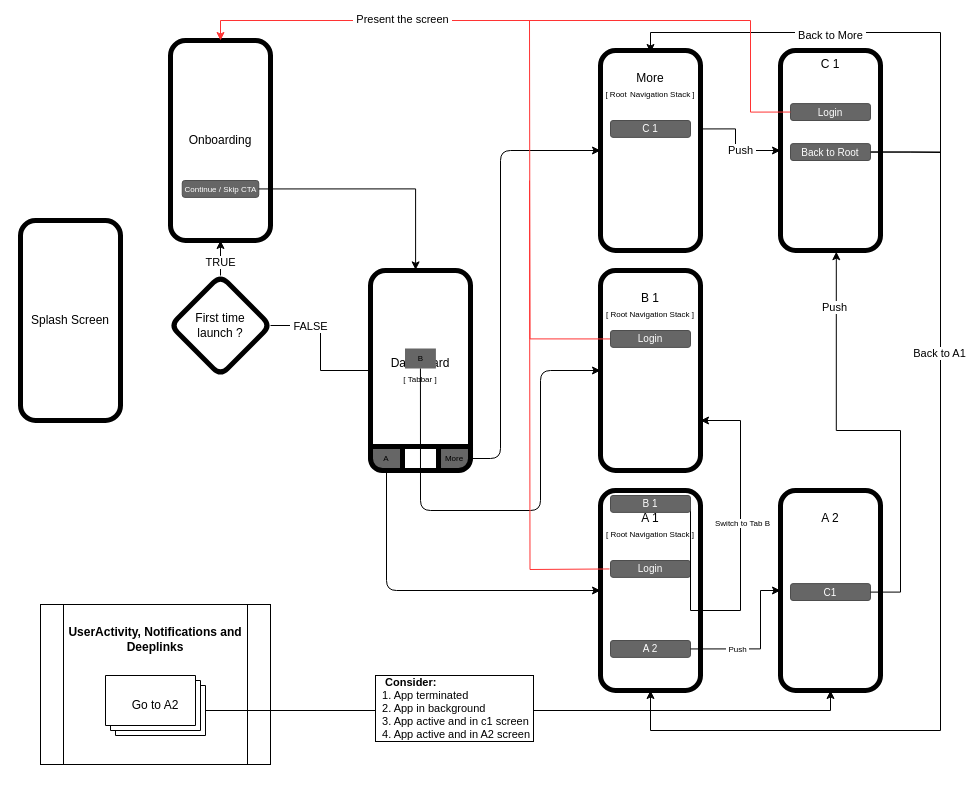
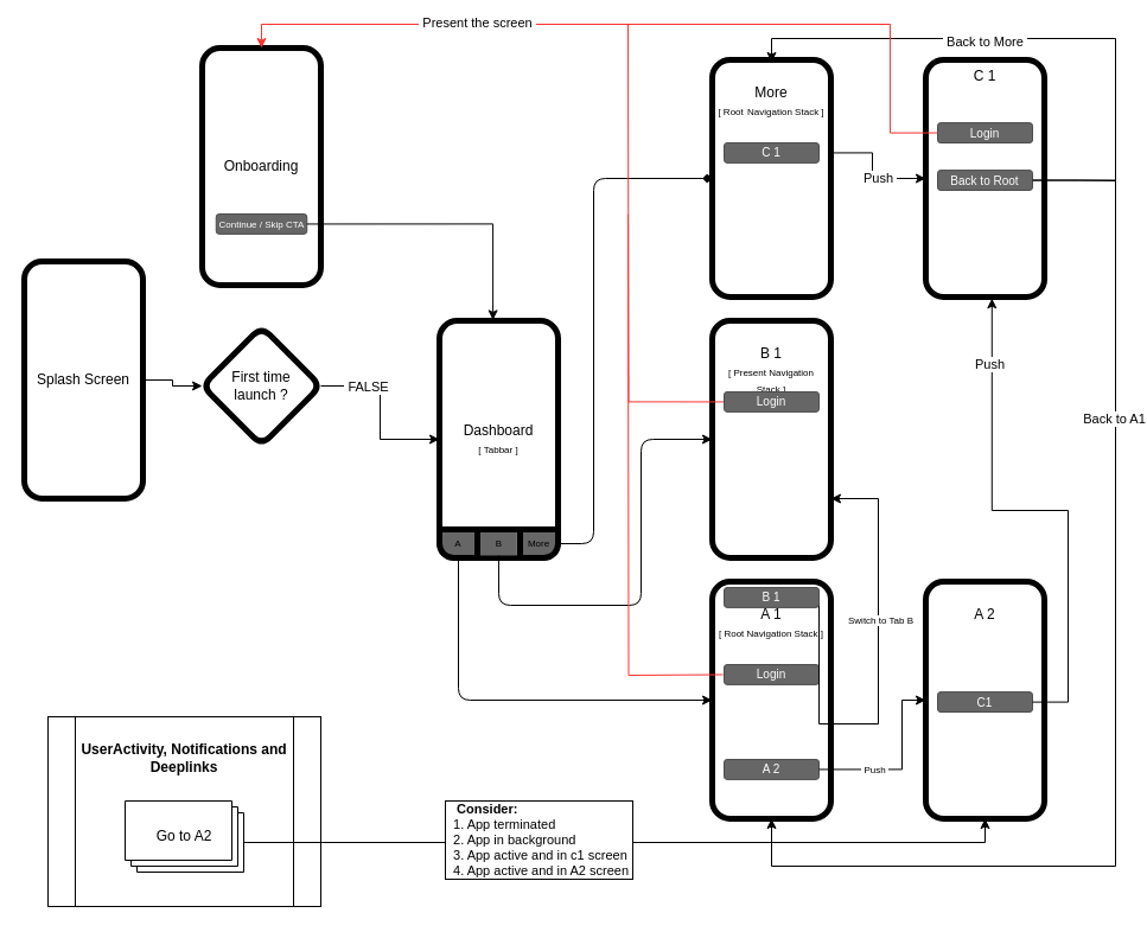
  <mxCell id="0" />
  <mxCell id="1" parent="0" />
+ <mxCell id="2" value="" style="edgeStyle=orthogonalEdgeStyle;rounded=0;orthogonalLoop=1;jettySize=auto;html=1;" parent="1" source="3" target="8" edge="1"><mxGeometry relative="1" as="geometry" /></mxCell>
  <mxCell id="3" value="Splash Screen" style="rounded=1;whiteSpace=wrap;html=1;strokeWidth=5;" parent="1" vertex="1"><mxGeometry x="20" y="220" width="100" height="200" as="geometry" /></mxCell>
- <mxCell id="4" value="" style="edgeStyle=orthogonalEdgeStyle;rounded=0;orthogonalLoop=1;jettySize=auto;html=1;entryX=0.5;entryY=1;entryDx=0;entryDy=0;" parent="1" source="8" target="17" edge="1"><mxGeometry relative="1" as="geometry" /></mxCell>
- <mxCell id="5" value="&amp;nbsp;TRUE&amp;nbsp;" style="edgeLabel;html=1;align=center;verticalAlign=middle;resizable=0;points=[];" parent="4" vertex="1" connectable="0"><mxGeometry x="-0.361" y="1" relative="1" as="geometry"><mxPoint as="offset" /></mxGeometry></mxCell>
- <mxCell id="6" value="" style="edgeStyle=orthogonalEdgeStyle;rounded=0;orthogonalLoop=1;jettySize=auto;html=1;endArrow=none;" parent="1" source="8" target="11" edge="1"><mxGeometry relative="1" as="geometry" /></mxCell>
+ <mxCell id="6" value="" style="edgeStyle=orthogonalEdgeStyle;rounded=0;orthogonalLoop=1;jettySize=auto;html=1;" parent="1" source="8" target="11" edge="1"><mxGeometry relative="1" as="geometry" /></mxCell>
  <mxCell id="7" value="&amp;nbsp;FALSE&amp;nbsp;" style="edgeLabel;html=1;align=center;verticalAlign=middle;resizable=0;points=[];" parent="6" vertex="1" connectable="0"><mxGeometry x="-0.456" relative="1" as="geometry"><mxPoint as="offset" /></mxGeometry></mxCell>
  <mxCell id="8" value="First time&lt;div&gt;launch ?&lt;/div&gt;" style="rhombus;whiteSpace=wrap;html=1;rounded=1;strokeWidth=5;" parent="1" vertex="1"><mxGeometry x="170" y="275" width="100" height="100" as="geometry" /></mxCell>
  <mxCell id="9" value="&lt;div&gt;&lt;br&gt;&lt;/div&gt;A 1&lt;div&gt;&lt;font style=&quot;font-size: 8px;&quot;&gt;[ Root Navigation Stack ]&lt;/font&gt;&lt;/div&gt;" style="whiteSpace=wrap;html=1;rounded=1;strokeWidth=5;arcSize=15;verticalAlign=top;" parent="1" vertex="1"><mxGeometry x="600" y="490" width="100" height="200" as="geometry" /></mxCell>
  <mxCell id="10" value="" style="group" parent="1" vertex="1" connectable="0"><mxGeometry x="370" y="270" width="100.01" height="200" as="geometry" /></mxCell>
  <mxCell id="11" value="Dashboard&lt;div&gt;&lt;font style=&quot;font-size: 8px;&quot;&gt;&lt;font&gt;[&lt;/font&gt;&amp;nbsp;&lt;font&gt;Tabbar&amp;nbsp;&lt;/font&gt;]&lt;/font&gt;&lt;/div&gt;" style="whiteSpace=wrap;html=1;rounded=1;strokeWidth=5;arcSize=15;" parent="10" vertex="1"><mxGeometry x="1.137e-13" width="100" height="200" as="geometry" /></mxCell>
  <mxCell id="12" value="&lt;span style=&quot;color: light-dark(rgb(0, 0, 0), rgb(255, 255, 255));&quot;&gt;A&lt;/span&gt;" style="verticalLabelPosition=middle;verticalAlign=middle;html=1;shape=mxgraph.basic.corner_round_rect;dx=6;whiteSpace=wrap;rotation=0;strokeWidth=5;direction=west;flipH=1;labelPosition=center;align=center;fontSize=8;fillColor=#666666;" parent="10" vertex="1"><mxGeometry y="176" width="32" height="24" as="geometry" /></mxCell>
  <mxCell id="13" value="&lt;span style=&quot;color: light-dark(rgb(0, 0, 0), rgb(255, 255, 255));&quot;&gt;More&lt;/span&gt;" style="verticalLabelPosition=middle;verticalAlign=middle;html=1;shape=mxgraph.basic.corner_round_rect;dx=15;whiteSpace=wrap;rotation=0;strokeWidth=5;labelPosition=center;align=center;direction=west;fontSize=8;fillColor=#666666;fontColor=light-dark(#000000,#000000);" parent="10" vertex="1"><mxGeometry x="68.01" y="176" width="32" height="24" as="geometry" /></mxCell>
- <mxCell id="14" value="&lt;span style=&quot;color: light-dark(rgb(0, 0, 0), rgb(255, 255, 255));&quot;&gt;B&lt;/span&gt;" style="text;html=1;align=center;verticalAlign=middle;whiteSpace=wrap;rounded=0;fontSize=8;fillColor=#666666;gradientColor=none;strokeColor=none;fontColor=light-dark(#000000,#000000);" parent="10" vertex="1"><mxGeometry x="34.5" y="78" width="30.9" height="20" as="geometry" /></mxCell>
+ <mxCell id="14" value="&lt;span style=&quot;color: light-dark(rgb(0, 0, 0), rgb(255, 255, 255));&quot;&gt;B&lt;/span&gt;" style="text;html=1;align=center;verticalAlign=middle;whiteSpace=wrap;rounded=0;fontSize=8;fillColor=#666666;gradientColor=none;strokeColor=none;fontColor=light-dark(#000000,#000000);" parent="10" vertex="1"><mxGeometry x="34.5" y="178" width="30.9" height="20" as="geometry" /></mxCell>
  <mxCell id="15" value="" style="endArrow=none;html=1;rounded=0;entryX=1.09;entryY=-0.039;entryDx=0;entryDy=0;entryPerimeter=0;strokeWidth=5;exitX=1.054;exitY=0.991;exitDx=0;exitDy=0;exitPerimeter=0;" parent="10" edge="1"><mxGeometry width="50" height="50" relative="1" as="geometry"><mxPoint x="34.098" y="175.996" as="sourcePoint" /><mxPoint x="65.9" y="176" as="targetPoint" /></mxGeometry></mxCell>
  <mxCell id="16" value="" style="group" parent="1" vertex="1" connectable="0"><mxGeometry x="170" y="40" width="116.5" height="200" as="geometry" /></mxCell>
  <mxCell id="17" value="Onboarding" style="whiteSpace=wrap;html=1;rounded=1;strokeWidth=5;" parent="16" vertex="1"><mxGeometry width="100" height="200" as="geometry" /></mxCell>
  <mxCell id="18" value="&lt;span style=&quot;caret-color: rgb(255, 255, 255); color: rgb(255, 255, 255); font-size: 8px;&quot;&gt;Continue / Skip CTA&lt;/span&gt;" style="rounded=1;html=1;shadow=0;dashed=0;whiteSpace=wrap;fontSize=10;fillColor=#666666;align=center;strokeColor=#4D4D4D;fontColor=#ffffff;" parent="16" vertex="1"><mxGeometry x="11.75" y="140" width="76.5" height="16.88" as="geometry" /></mxCell>
  <mxCell id="19" style="edgeStyle=orthogonalEdgeStyle;rounded=0;orthogonalLoop=1;jettySize=auto;html=1;entryX=0.451;entryY=-0.003;entryDx=0;entryDy=0;entryPerimeter=0;exitX=1;exitY=0.5;exitDx=0;exitDy=0;" parent="1" source="18" target="11" edge="1"><mxGeometry relative="1" as="geometry" /></mxCell>
- <mxCell id="20" value="&lt;div&gt;&lt;br&gt;&lt;/div&gt;B 1&lt;br&gt;&lt;div&gt;&lt;font style=&quot;font-size: 8px;&quot;&gt;[ Root&amp;nbsp;&lt;/font&gt;&lt;span style=&quot;font-size: 8px;&quot;&gt;Navigation Stack&amp;nbsp;&lt;/span&gt;&lt;span style=&quot;font-size: 8px;&quot;&gt;]&lt;/span&gt;&lt;/div&gt;" style="whiteSpace=wrap;html=1;rounded=1;strokeWidth=5;arcSize=15;verticalAlign=top;" parent="1" vertex="1"><mxGeometry x="600" y="270" width="100" height="200" as="geometry" /></mxCell>
+ <mxCell id="20" value="&lt;div&gt;&lt;br&gt;&lt;/div&gt;B 1&lt;br&gt;&lt;div&gt;&lt;font style=&quot;font-size: 8px;&quot;&gt;[ Present&amp;nbsp;&lt;/font&gt;&lt;span style=&quot;font-size: 8px;&quot;&gt;Navigation Stack&amp;nbsp;&lt;/span&gt;&lt;span style=&quot;font-size: 8px;&quot;&gt;]&lt;/span&gt;&lt;/div&gt;" style="whiteSpace=wrap;html=1;rounded=1;strokeWidth=5;arcSize=15;verticalAlign=top;" parent="1" vertex="1"><mxGeometry x="600" y="270" width="100" height="200" as="geometry" /></mxCell>
  <mxCell id="21" value="" style="edgeStyle=orthogonalEdgeStyle;rounded=0;orthogonalLoop=1;jettySize=auto;html=1;exitX=1;exitY=0.5;exitDx=0;exitDy=0;" parent="1" source="31" target="32" edge="1"><mxGeometry relative="1" as="geometry" /></mxCell>
  <mxCell id="22" value="&amp;nbsp;Push&amp;nbsp;" style="edgeLabel;html=1;align=center;verticalAlign=middle;resizable=0;points=[];" parent="21" vertex="1" connectable="0"><mxGeometry x="0.272" y="1" relative="1" as="geometry"><mxPoint as="offset" /></mxGeometry></mxCell>
  <mxCell id="23" value="&lt;div&gt;&lt;br&gt;&lt;/div&gt;More&lt;div&gt;&lt;font style=&quot;font-size: 8px;&quot;&gt;[ Root&lt;/font&gt;&amp;nbsp;&lt;span style=&quot;font-size: 8px;&quot;&gt;Navigation Stack ]&lt;/span&gt;&lt;/div&gt;" style="whiteSpace=wrap;html=1;rounded=1;strokeWidth=5;arcSize=15;verticalAlign=top;" parent="1" vertex="1"><mxGeometry x="600" y="50" width="100" height="200" as="geometry" /></mxCell>
  <mxCell id="24" style="edgeStyle=orthogonalEdgeStyle;rounded=1;orthogonalLoop=1;jettySize=auto;html=1;entryX=0;entryY=0.5;entryDx=0;entryDy=0;exitX=0.5;exitY=0;exitDx=0;exitDy=0;exitPerimeter=0;curved=0;strokeColor=light-dark(#000000,#E6E6E6);" parent="1" source="12" target="9" edge="1"><mxGeometry relative="1" as="geometry"><Array as="points"><mxPoint x="386" y="590" /></Array></mxGeometry></mxCell>
  <mxCell id="25" style="edgeStyle=orthogonalEdgeStyle;rounded=1;orthogonalLoop=1;jettySize=auto;html=1;entryX=0;entryY=0.5;entryDx=0;entryDy=0;exitX=0.5;exitY=1;exitDx=0;exitDy=0;curved=0;" parent="1" source="14" target="20" edge="1"><mxGeometry relative="1" as="geometry"><Array as="points"><mxPoint x="420" y="510" /><mxPoint x="540" y="510" /><mxPoint x="540" y="370" /></Array></mxGeometry></mxCell>
- <mxCell id="26" style="edgeStyle=orthogonalEdgeStyle;rounded=1;orthogonalLoop=1;jettySize=auto;html=1;entryX=0;entryY=0.5;entryDx=0;entryDy=0;curved=0;" parent="1" source="13" target="23" edge="1"><mxGeometry relative="1" as="geometry"><Array as="points"><mxPoint x="500" y="458" /><mxPoint x="500" y="150" /></Array></mxGeometry></mxCell>
+ <mxCell id="26" style="edgeStyle=orthogonalEdgeStyle;rounded=1;orthogonalLoop=1;jettySize=auto;html=1;entryX=0;entryY=0.5;entryDx=0;entryDy=0;curved=0;endArrow=diamond;" parent="1" source="13" target="23" edge="1"><mxGeometry relative="1" as="geometry"><Array as="points"><mxPoint x="500" y="458" /><mxPoint x="500" y="150" /></Array></mxGeometry></mxCell>
  <mxCell id="27" style="edgeStyle=orthogonalEdgeStyle;rounded=0;orthogonalLoop=1;jettySize=auto;html=1;endArrow=none;startFill=0;strokeColor=#FF3333;" parent="1" edge="1"><mxGeometry relative="1" as="geometry"><mxPoint x="529" y="180" as="targetPoint" /><mxPoint x="609" y="568.458" as="sourcePoint" /></mxGeometry></mxCell>
  <mxCell id="28" value="Login" style="rounded=1;html=1;shadow=0;dashed=0;whiteSpace=wrap;fontSize=10;fillColor=#666666;align=center;strokeColor=#4D4D4D;fontColor=#ffffff;" parent="1" vertex="1"><mxGeometry x="610" y="560" width="80" height="16.88" as="geometry" /></mxCell>
  <mxCell id="29" style="edgeStyle=orthogonalEdgeStyle;rounded=0;orthogonalLoop=1;jettySize=auto;html=1;endArrow=none;startFill=0;strokeColor=#FF3333;exitX=0;exitY=0.5;exitDx=0;exitDy=0;" parent="1" edge="1" source="30"><mxGeometry relative="1" as="geometry"><mxPoint x="529" y="20" as="targetPoint" /><mxPoint x="608" y="338.45" as="sourcePoint" /></mxGeometry></mxCell>
  <mxCell id="30" value="Login" style="rounded=1;html=1;shadow=0;dashed=0;whiteSpace=wrap;fontSize=10;fillColor=#666666;align=center;strokeColor=#4D4D4D;fontColor=#ffffff;" parent="1" vertex="1"><mxGeometry x="610" y="330" width="80" height="16.88" as="geometry" /></mxCell>
  <mxCell id="31" value="C 1" style="rounded=1;html=1;shadow=0;dashed=0;whiteSpace=wrap;fontSize=10;fillColor=#666666;align=center;strokeColor=#4D4D4D;fontColor=#ffffff;" parent="1" vertex="1"><mxGeometry x="610" y="120" width="80" height="16.88" as="geometry" /></mxCell>
  <mxCell id="32" value="&lt;div&gt;C 1&lt;/div&gt;" style="whiteSpace=wrap;html=1;rounded=1;strokeWidth=5;arcSize=15;verticalAlign=top;" parent="1" vertex="1"><mxGeometry x="780" y="50" width="100" height="200" as="geometry" /></mxCell>
  <mxCell id="33" style="edgeStyle=orthogonalEdgeStyle;rounded=0;orthogonalLoop=1;jettySize=auto;html=1;entryX=1;entryY=0.75;entryDx=0;entryDy=0;exitX=1;exitY=0.5;exitDx=0;exitDy=0;" parent="1" source="35" target="20" edge="1"><mxGeometry relative="1" as="geometry"><Array as="points"><mxPoint x="690" y="610" /><mxPoint x="740" y="610" /><mxPoint x="740" y="420" /></Array></mxGeometry></mxCell>
  <mxCell id="34" value="Switch to Tab B" style="edgeLabel;html=1;align=center;verticalAlign=middle;resizable=0;points=[];fontSize=8;" parent="33" vertex="1" connectable="0"><mxGeometry x="-0.005" y="-1" relative="1" as="geometry"><mxPoint y="-52" as="offset" /></mxGeometry></mxCell>
  <mxCell id="35" value="B 1" style="rounded=1;html=1;shadow=0;dashed=0;whiteSpace=wrap;fontSize=10;fillColor=#666666;align=center;strokeColor=#4D4D4D;fontColor=#ffffff;" parent="1" vertex="1"><mxGeometry x="610" y="495" width="80" height="16.88" as="geometry" /></mxCell>
  <mxCell id="36" value="A 2" style="rounded=1;html=1;shadow=0;dashed=0;whiteSpace=wrap;fontSize=10;fillColor=#666666;align=center;strokeColor=#4D4D4D;fontColor=#ffffff;" parent="1" vertex="1"><mxGeometry x="610" y="640" width="80" height="16.88" as="geometry" /></mxCell>
  <mxCell id="37" value="&lt;div&gt;&lt;br&gt;&lt;/div&gt;A 2" style="whiteSpace=wrap;html=1;rounded=1;strokeWidth=5;arcSize=15;verticalAlign=top;" parent="1" vertex="1"><mxGeometry x="780" y="490" width="100" height="200" as="geometry" /></mxCell>
  <mxCell id="38" value="C1" style="rounded=1;html=1;shadow=0;dashed=0;whiteSpace=wrap;fontSize=10;fillColor=#666666;align=center;strokeColor=#4D4D4D;fontColor=#ffffff;" parent="1" vertex="1"><mxGeometry x="790" y="583.12" width="80" height="16.88" as="geometry" /></mxCell>
  <mxCell id="39" value="" style="edgeStyle=orthogonalEdgeStyle;rounded=0;orthogonalLoop=1;jettySize=auto;html=1;exitX=1;exitY=0.5;exitDx=0;exitDy=0;" parent="1" source="36" target="37" edge="1"><mxGeometry relative="1" as="geometry"><Array as="points"><mxPoint x="760" y="648" /><mxPoint x="760" y="590" /></Array></mxGeometry></mxCell>
  <mxCell id="40" value="&amp;nbsp;Push&amp;nbsp;" style="edgeLabel;html=1;align=center;verticalAlign=middle;resizable=0;points=[];fontSize=8;" parent="39" vertex="1" connectable="0"><mxGeometry x="-0.382" y="-1" relative="1" as="geometry"><mxPoint y="-1" as="offset" /></mxGeometry></mxCell>
  <mxCell id="41" style="edgeStyle=orthogonalEdgeStyle;rounded=0;orthogonalLoop=1;jettySize=auto;html=1;entryX=0.558;entryY=1.006;entryDx=0;entryDy=0;entryPerimeter=0;" parent="1" source="38" target="32" edge="1"><mxGeometry relative="1" as="geometry"><Array as="points"><mxPoint x="900" y="592" /><mxPoint x="900" y="430" /><mxPoint x="836" y="430" /></Array></mxGeometry></mxCell>
  <mxCell id="42" value="&amp;nbsp;Push&amp;nbsp;" style="edgeLabel;html=1;align=center;verticalAlign=middle;resizable=0;points=[];" parent="41" vertex="1" connectable="0"><mxGeometry x="0.745" y="2" relative="1" as="geometry"><mxPoint as="offset" /></mxGeometry></mxCell>
  <mxCell id="43" style="edgeStyle=orthogonalEdgeStyle;rounded=0;orthogonalLoop=1;jettySize=auto;html=1;entryX=0.5;entryY=1;entryDx=0;entryDy=0;fontColor=light-dark(default, #f5ec00);strokeColor=light-dark(#000000,#006666);" parent="1" source="45" target="9" edge="1"><mxGeometry relative="1" as="geometry"><Array as="points"><mxPoint x="940" y="152" /><mxPoint x="940" y="730" /><mxPoint x="650" y="730" /></Array></mxGeometry></mxCell>
  <mxCell id="44" value="Back to A1" style="edgeLabel;html=1;align=center;verticalAlign=middle;resizable=0;points=[];" parent="43" vertex="1" connectable="0"><mxGeometry x="-0.447" y="-2" relative="1" as="geometry"><mxPoint as="offset" /></mxGeometry></mxCell>
  <mxCell id="45" value="Back to Root" style="rounded=1;html=1;shadow=0;dashed=0;whiteSpace=wrap;fontSize=10;fillColor=#666666;align=center;strokeColor=#4D4D4D;fontColor=#ffffff;" parent="1" vertex="1"><mxGeometry x="790" y="143.12" width="80" height="16.88" as="geometry" /></mxCell>
  <mxCell id="46" style="edgeStyle=orthogonalEdgeStyle;rounded=0;orthogonalLoop=1;jettySize=auto;html=1;entryX=0.5;entryY=0;entryDx=0;entryDy=0;exitX=1;exitY=0.5;exitDx=0;exitDy=0;strokeColor=light-dark(#000000,#006666);" parent="1" source="45" edge="1"><mxGeometry relative="1" as="geometry"><mxPoint x="900" y="150" as="sourcePoint" /><mxPoint x="650" y="52" as="targetPoint" /><Array as="points"><mxPoint x="910" y="152" /><mxPoint x="940" y="152" /><mxPoint x="940" y="32" /><mxPoint x="650" y="32" /></Array></mxGeometry></mxCell>
  <mxCell id="47" value="&amp;nbsp;Back to More&amp;nbsp;" style="edgeLabel;html=1;align=center;verticalAlign=middle;resizable=0;points=[];" parent="46" vertex="1" connectable="0"><mxGeometry x="0.204" y="2" relative="1" as="geometry"><mxPoint as="offset" /></mxGeometry></mxCell>
  <mxCell id="48" value="&lt;div&gt;&lt;br&gt;&lt;/div&gt;&lt;b&gt;UserActivity, Notifications and Deeplinks&lt;/b&gt;" style="shape=process;whiteSpace=wrap;html=1;backgroundOutline=1;verticalAlign=top;" parent="1" vertex="1"><mxGeometry x="40" y="604" width="230" height="160" as="geometry" /></mxCell>
  <mxCell id="49" style="edgeStyle=orthogonalEdgeStyle;rounded=0;orthogonalLoop=1;jettySize=auto;html=1;entryX=0.5;entryY=1;entryDx=0;entryDy=0;" parent="1" source="51" target="37" edge="1"><mxGeometry relative="1" as="geometry"><Array as="points"><mxPoint x="830" y="710" /></Array></mxGeometry></mxCell>
  <mxCell id="50" value="&lt;div style=&quot;text-align: left;&quot;&gt;&amp;nbsp; &amp;nbsp;&lt;b&gt;Consider:&lt;/b&gt;&lt;/div&gt;&lt;div style=&quot;text-align: left;&quot;&gt;&amp;nbsp; 1. App terminated&lt;/div&gt;&lt;div style=&quot;text-align: left;&quot;&gt;&amp;nbsp; 2. App in background&lt;/div&gt;&lt;div style=&quot;text-align: left;&quot;&gt;&amp;nbsp; 3. App active and in c1 screen&lt;/div&gt;&lt;div style=&quot;text-align: left;&quot;&gt;&amp;nbsp; 4. App active and in A2 screen&amp;nbsp;&lt;br&gt;&lt;/div&gt;" style="edgeLabel;html=1;align=center;verticalAlign=middle;resizable=0;points=[];labelBorderColor=default;" parent="49" vertex="1" connectable="0"><mxGeometry x="-0.231" y="-2" relative="1" as="geometry"><mxPoint y="-5" as="offset" /></mxGeometry></mxCell>
  <mxCell id="51" value="Go to A2" style="verticalLabelPosition=middle;verticalAlign=middle;html=1;shape=mxgraph.basic.layered_rect;dx=10;outlineConnect=0;whiteSpace=wrap;labelPosition=center;align=center;" parent="1" vertex="1"><mxGeometry x="105" y="675" width="100" height="60" as="geometry" /></mxCell>
  <mxCell id="52" value="Login" style="rounded=1;html=1;shadow=0;dashed=0;whiteSpace=wrap;fontSize=10;fillColor=#666666;align=center;strokeColor=#4D4D4D;fontColor=#ffffff;" parent="1" vertex="1"><mxGeometry x="790" y="103.12" width="80" height="16.88" as="geometry" /></mxCell>
  <mxCell id="53" style="edgeStyle=orthogonalEdgeStyle;rounded=0;orthogonalLoop=1;jettySize=auto;html=1;entryX=0.5;entryY=0;entryDx=0;entryDy=0;strokeColor=#FF3333;exitX=0;exitY=0.5;exitDx=0;exitDy=0;" parent="1" source="52" edge="1" target="17"><mxGeometry relative="1" as="geometry"><mxPoint x="610" y="179.458" as="sourcePoint" /><mxPoint x="270" y="141" as="targetPoint" /><Array as="points"><mxPoint x="750" y="112" /><mxPoint x="750" y="20" /><mxPoint x="220" y="20" /></Array></mxGeometry></mxCell>
  <mxCell id="54" value="&amp;nbsp;Present the screen&amp;nbsp;" style="edgeLabel;html=1;align=center;verticalAlign=middle;resizable=0;points=[];" parent="53" vertex="1" connectable="0"><mxGeometry x="0.115" y="-3" relative="1" as="geometry"><mxPoint x="-100" y="1" as="offset" /></mxGeometry></mxCell>
